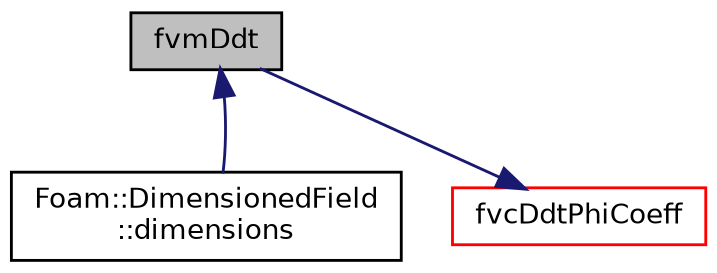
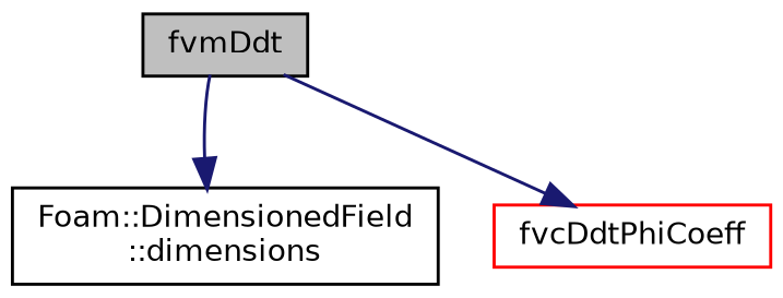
  digraph {
    rankdir=TB
    node [color=black fontname=Helvetica fontsize=10 shape=record]
    edge [color=midnightblue fontname=Helvetica fontsize=10 labelfontname=Helvetica labelfontsize=10 style=solid]
    n1 [fillcolor=grey75 fontcolor=black height=0.2 label=fvmDdt style=filled width=0.4]
    n2 [height=0.2 label="Foam::DimensionedField\l::dimensions" width=0.4]
    n3 [color=red height=0.2 label=fvcDdtPhiCoeff width=0.4]
-   n2 -> n1
+   n1 -> n2
    n1 -> n3
  }
